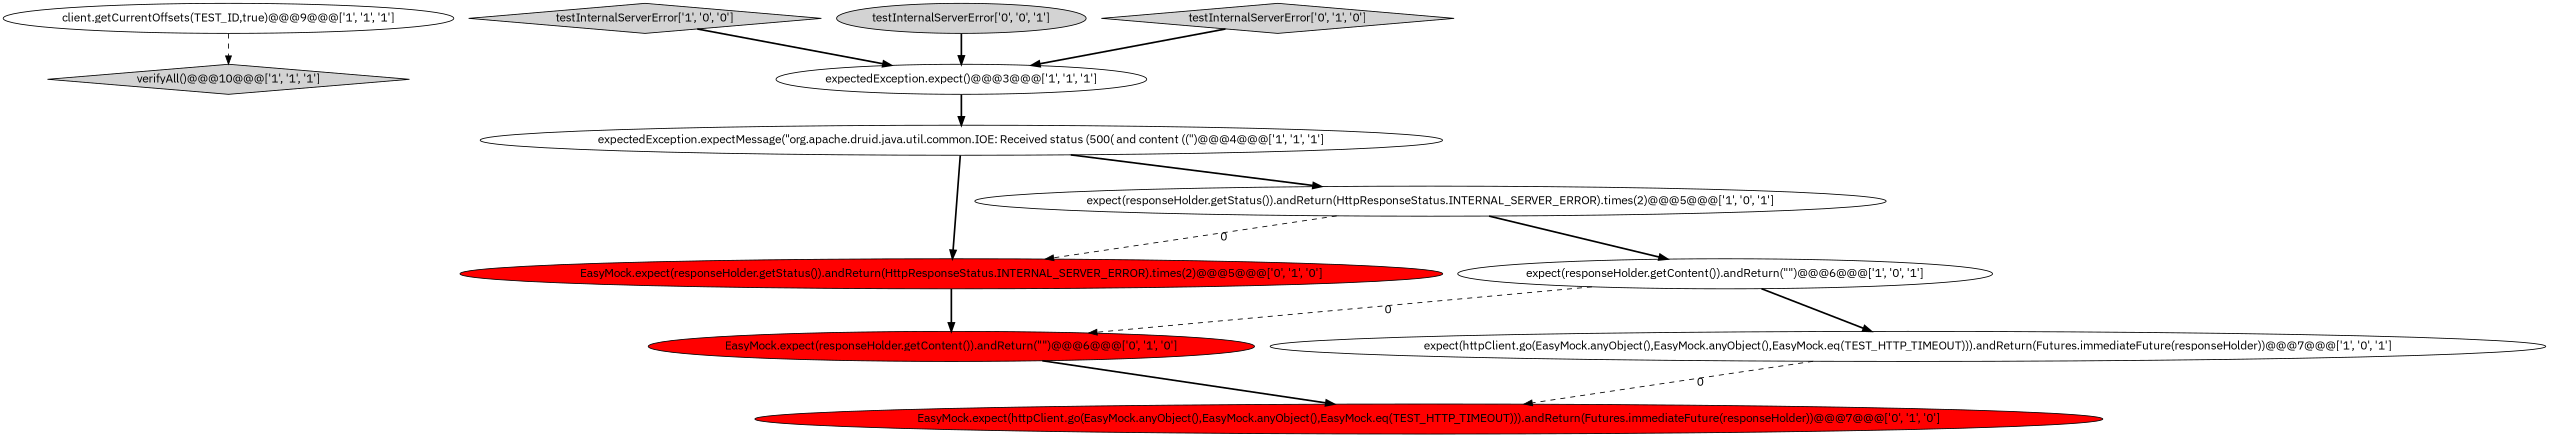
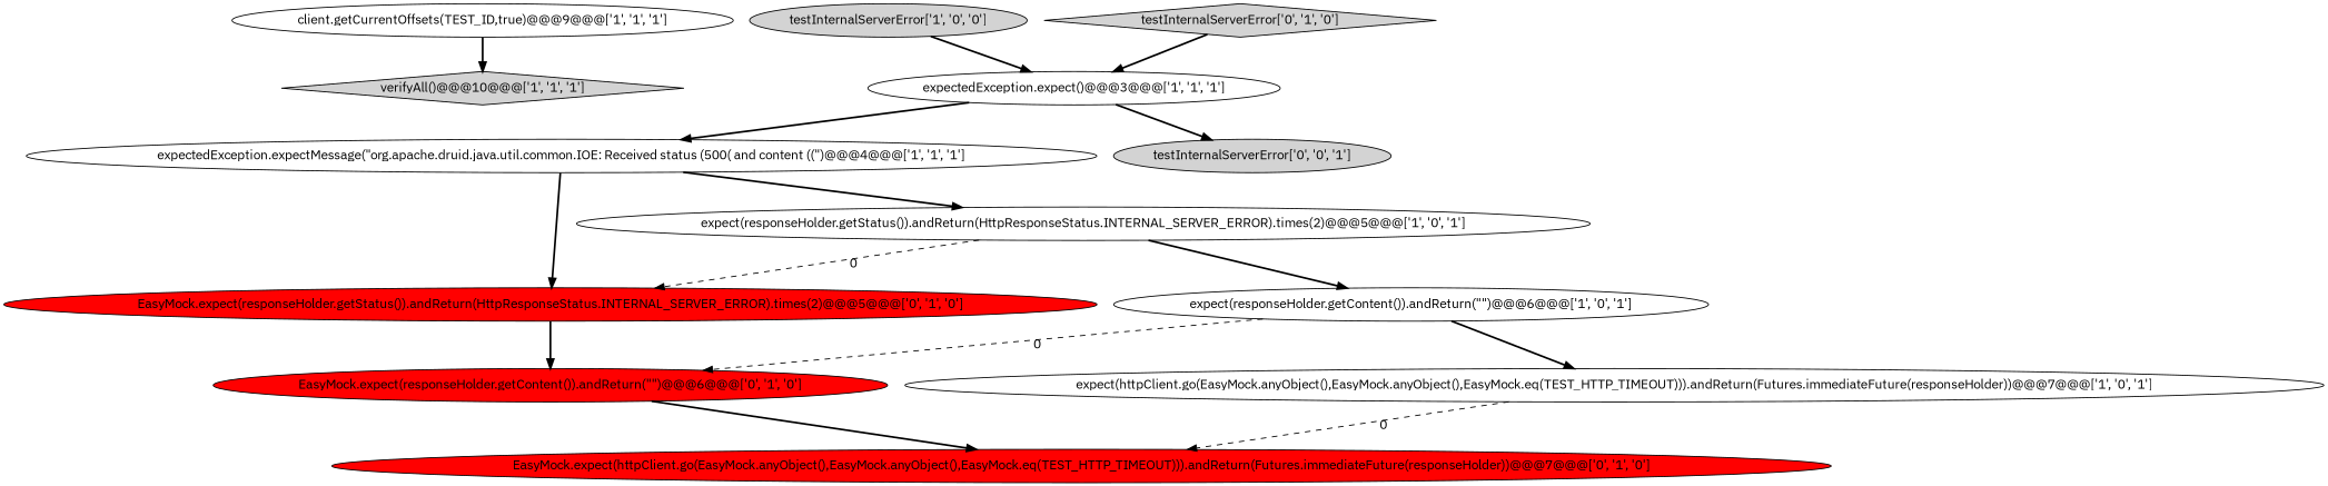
  digraph {
    fontname="IBM Plex Sans"
    node [fillcolor=white fontname="IBM Plex Sans" shape=ellipse style=filled]
    edge [fontname="IBM Plex Sans" style=bold]
    n1 [label="client.getCurrentOffsets(TEST_ID,true)@@@9@@@['1', '1', '1']"]
    n2 [fillcolor=lightgray label="verifyAll()@@@10@@@['1', '1', '1']" shape=diamond]
    n3 [label="expectedException.expectMessage(\"org.apache.druid.java.util.common.IOE: Received status (500( and content ((\")@@@4@@@['1', '1', '1']"]
    n4 [fillcolor=red label="EasyMock.expect(responseHolder.getStatus()).andReturn(HttpResponseStatus.INTERNAL_SERVER_ERROR).times(2)@@@5@@@['0', '1', '0']"]
    n5 [label="expect(responseHolder.getStatus()).andReturn(HttpResponseStatus.INTERNAL_SERVER_ERROR).times(2)@@@5@@@['1', '0', '1']"]
    n6 [fillcolor=red label="EasyMock.expect(responseHolder.getContent()).andReturn(\"\")@@@6@@@['0', '1', '0']"]
    n7 [label="expect(responseHolder.getContent()).andReturn(\"\")@@@6@@@['1', '0', '1']"]
    n8 [label="expect(httpClient.go(EasyMock.anyObject(),EasyMock.anyObject(),EasyMock.eq(TEST_HTTP_TIMEOUT))).andReturn(Futures.immediateFuture(responseHolder))@@@7@@@['1', '0', '1']"]
    n9 [fillcolor=red label="EasyMock.expect(httpClient.go(EasyMock.anyObject(),EasyMock.anyObject(),EasyMock.eq(TEST_HTTP_TIMEOUT))).andReturn(Futures.immediateFuture(responseHolder))@@@7@@@['0', '1', '0']"]
    n10 [label="expectedException.expect()@@@3@@@['1', '1', '1']"]
-   n11 [fillcolor=lightgray label="testInternalServerError['1', '0', '0']" shape=diamond]
+   n11 [fillcolor=lightgray label="testInternalServerError['1', '0', '0']"]
    n12 [fillcolor=lightgray label="testInternalServerError['0', '0', '1']"]
    n13 [fillcolor=lightgray label="testInternalServerError['0', '1', '0']" shape=diamond]
-   n1 -> n2 [style=dashed]
+   n1 -> n2
    n3 -> n4
    n3 -> n5
    n4 -> n6
    n5 -> n4 [label=0 style=dashed]
    n5 -> n7
    n6 -> n9
    n7 -> n6 [label=0 style=dashed]
    n7 -> n8
    n8 -> n9 [label=0 style=dashed]
    n10 -> n3
    n11 -> n10
-   n12 -> n10
+   n10 -> n12
    n13 -> n10
  }
